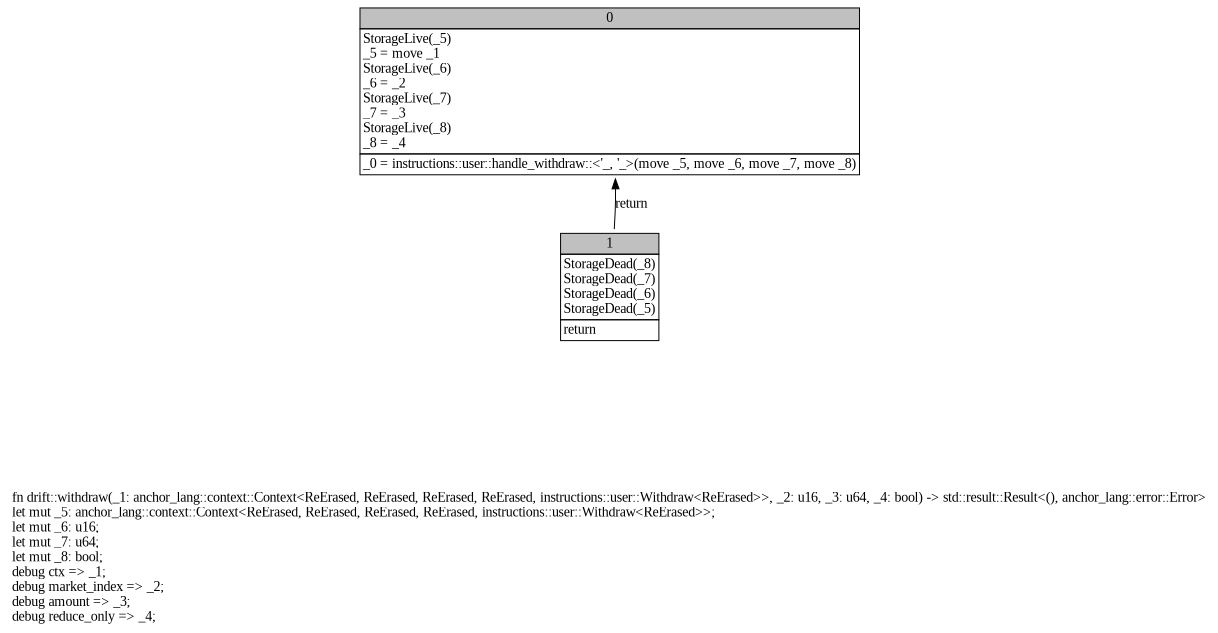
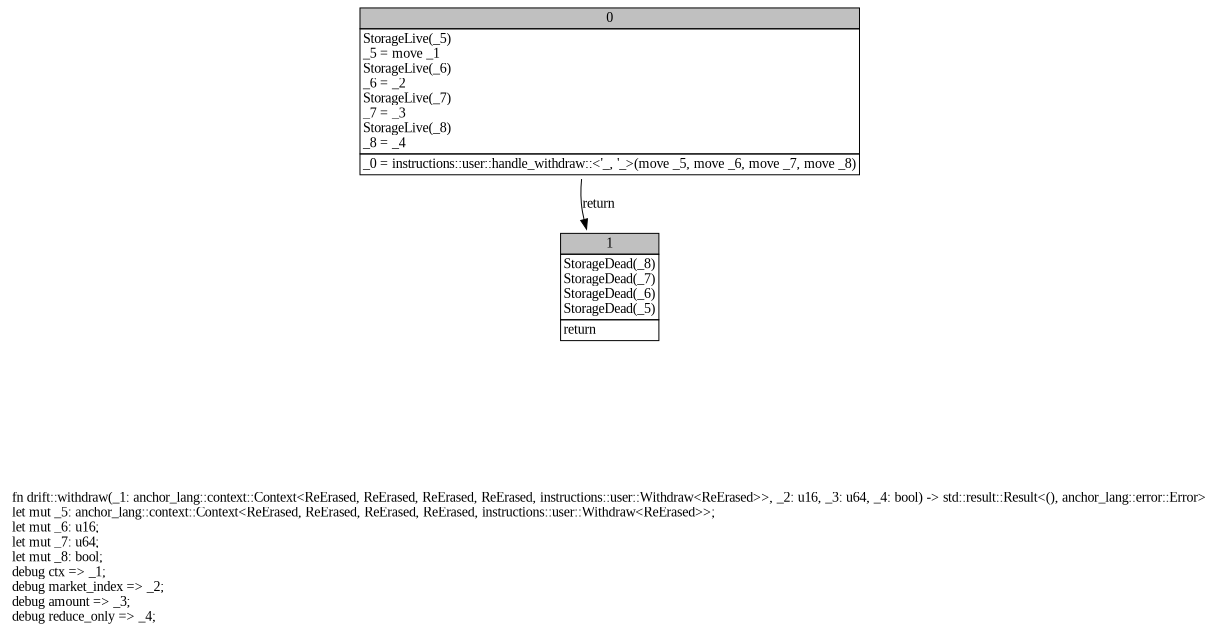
  digraph {
    fontname="Liberation Serif"
    label=<fn drift::withdraw(_1: anchor_lang::context::Context&lt;ReErased, ReErased, ReErased, ReErased, instructions::user::Withdraw&lt;ReErased&gt;&gt;, _2: u16, _3: u64, _4: bool) -&gt; std::result::Result&lt;(), anchor_lang::error::Error&gt;<br align="left"/>let mut _5: anchor_lang::context::Context&lt;ReErased, ReErased, ReErased, ReErased, instructions::user::Withdraw&lt;ReErased&gt;&gt;;<br align="left"/>let mut _6: u16;<br align="left"/>let mut _7: u64;<br align="left"/>let mut _8: bool;<br align="left"/>debug ctx =&gt; _1;<br align="left"/>debug market_index =&gt; _2;<br align="left"/>debug amount =&gt; _3;<br align="left"/>debug reduce_only =&gt; _4;<br align="left"/>>
    node [fontname="Liberation Serif" shape=none]
    n1 [label=<<table border="0" cellborder="1" cellspacing="0"><tr><td bgcolor="gray" align="center" colspan="1">0</td></tr><tr><td align="left" balign="left">StorageLive(_5)<br/>_5 = move _1<br/>StorageLive(_6)<br/>_6 = _2<br/>StorageLive(_7)<br/>_7 = _3<br/>StorageLive(_8)<br/>_8 = _4<br/></td></tr><tr><td align="left">_0 = instructions::user::handle_withdraw::&lt;'_, '_&gt;(move _5, move _6, move _7, move _8)</td></tr></table>>]
    n2 [label=<<table border="0" cellborder="1" cellspacing="0"><tr><td bgcolor="gray" align="center" colspan="1">1</td></tr><tr><td align="left" balign="left">StorageDead(_8)<br/>StorageDead(_7)<br/>StorageDead(_6)<br/>StorageDead(_5)<br/></td></tr><tr><td align="left">return</td></tr></table>>]
-   n2 -> n1 [fontname="Liberation Serif" label=return]
+   n1 -> n2 [fontname="Liberation Serif" label=return]
  }
